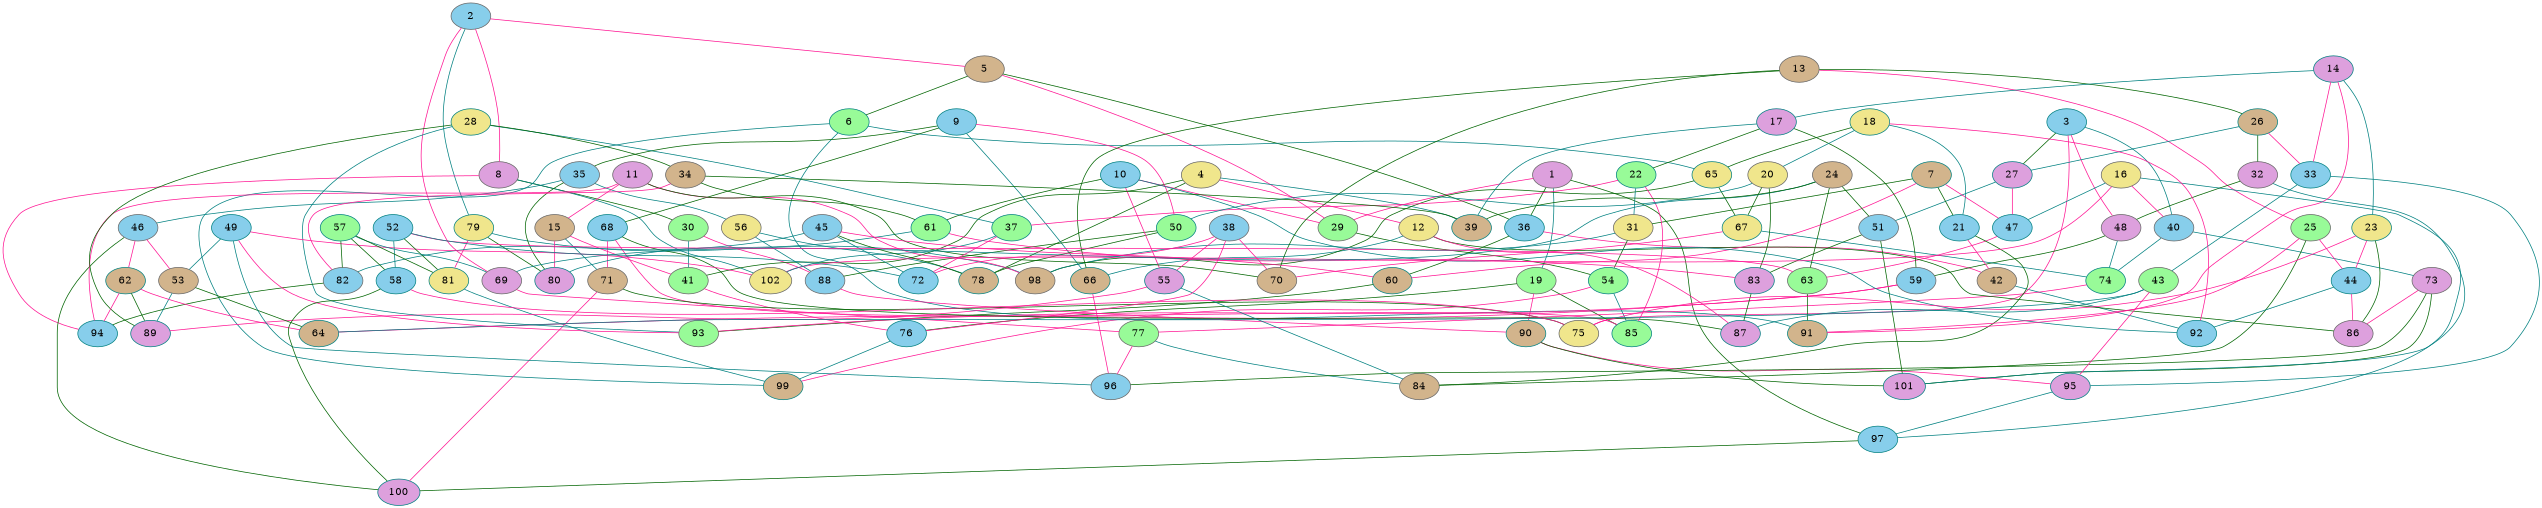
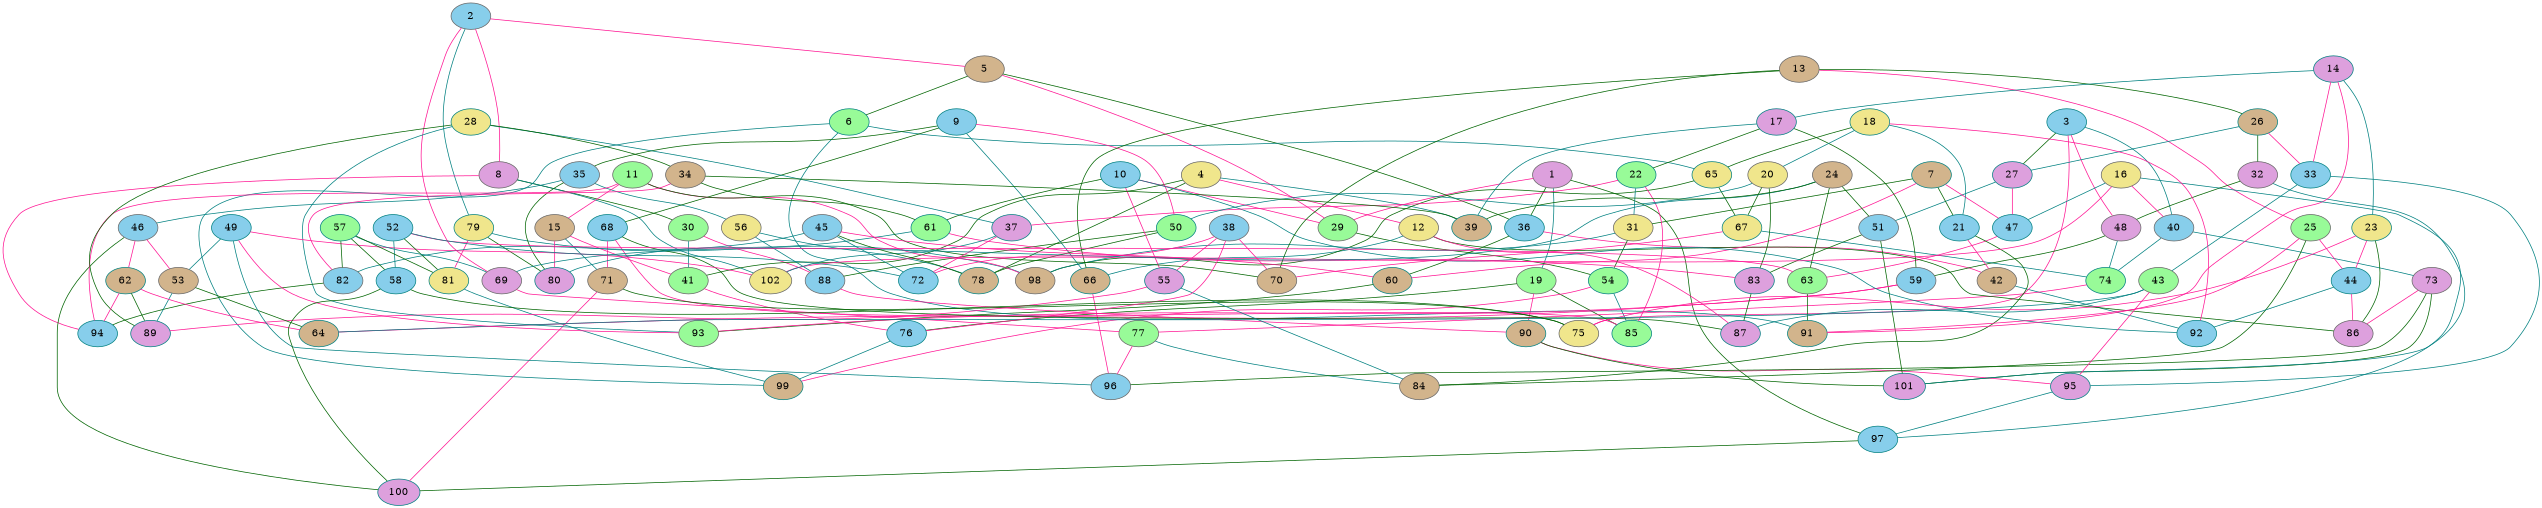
  graph {
    fontname="DejaVu Serif"
    node [color=teal fillcolor=skyblue fontname="DejaVu Serif" style=filled]
    edge [color=deeppink fontname="DejaVu Serif"]
    1 [color=gray40 fillcolor=plum]
    19 [color=gray40 fillcolor=palegreen]
    29 [color=gray40 fillcolor=palegreen]
    36
    97
    76
    85 [fillcolor=palegreen]
    90 [fillcolor=tan]
    54 [fillcolor=palegreen]
    60 [fillcolor=tan]
    42 [color=gray40 fillcolor=tan]
    100 [fillcolor=plum]
    2 [color=gray40]
    5 [color=gray40 fillcolor=tan]
    8 [color=gray40 fillcolor=plum]
    69 [color=gray40 fillcolor=plum]
    79 [fillcolor=khaki]
    6 [fillcolor=palegreen]
    30 [color=gray40 fillcolor=palegreen]
    94
    102 [color=gray40 fillcolor=khaki]
    77 [color=gray40 fillcolor=palegreen]
    98 [color=gray40 fillcolor=tan]
    80 [fillcolor=plum]
    81 [fillcolor=khaki]
    27 [fillcolor=plum]
    3
    40 [color=gray40]
    48 [color=gray40 fillcolor=plum]
    75 [color=gray40 fillcolor=khaki]
    47
    51 [color=gray40]
    73 [color=gray40 fillcolor=plum]
    74 [fillcolor=palegreen]
    59 [color=gray40]
    4 [color=gray40 fillcolor=khaki]
    12 [color=gray40 fillcolor=khaki]
    39 [fillcolor=tan]
    41 [color=gray40 fillcolor=palegreen]
    78 [fillcolor=tan]
    66 [fillcolor=tan]
    86 [color=gray40 fillcolor=plum]
    87 [fillcolor=plum]
    65 [fillcolor=khaki]
    91 [fillcolor=tan]
    99 [fillcolor=tan]
    67 [fillcolor=khaki]
    7 [fillcolor=tan]
    21
    31 [color=gray40 fillcolor=khaki]
    84 [color=gray40 fillcolor=tan]
    63 [color=gray40 fillcolor=palegreen]
    93 [color=gray40 fillcolor=palegreen]
    88 [color=gray40]
    35 [color=gray40]
    9
    50 [fillcolor=palegreen]
    68
    56 [color=gray40 fillcolor=khaki]
    46 [color=gray40]
    96 [color=gray40]
    71 [color=gray40 fillcolor=tan]
    10
    55 [fillcolor=plum]
    61 [fillcolor=palegreen]
    92
    89 [fillcolor=plum]
    83 [fillcolor=plum]
-   11 [color=gray40 fillcolor=plum]
+   11 [color=gray40 fillcolor=palegreen]
    15 [color=gray40 fillcolor=tan]
    70 [color=gray40 fillcolor=tan]
    13 [color=gray40 fillcolor=tan]
    25 [color=gray40 fillcolor=palegreen]
    26 [fillcolor=tan]
    44
    33
    32 [color=gray40 fillcolor=plum]
    14 [fillcolor=plum]
    17 [fillcolor=plum]
    23 [fillcolor=khaki]
    22 [fillcolor=palegreen]
    43 [color=gray40 fillcolor=palegreen]
    95 [fillcolor=plum]
    16 [color=gray40 fillcolor=khaki]
-   37 [fillcolor=palegreen]
+   37 [fillcolor=plum]
    64 [fillcolor=tan]
    18 [fillcolor=khaki]
    20 [color=gray40 fillcolor=khaki]
    101 [fillcolor=plum]
    72
    24 [color=gray40 fillcolor=tan]
    28 [fillcolor=khaki]
    34 [color=gray40 fillcolor=tan]
    82 [color=gray40]
    53 [color=gray40 fillcolor=tan]
    62 [fillcolor=tan]
    38 [color=gray40]
    45 [color=gray40]
    49
    52
    58
    57 [fillcolor=palegreen]
    1 -- 19 [color=teal]
    1 -- 29
    1 -- 36 [color=darkgreen]
    1 -- 97 [color=darkgreen]
    19 -- 76 [color=darkgreen]
    19 -- 85 [color=darkgreen]
    19 -- 90
    29 -- 54 [color=darkgreen]
    36 -- 60 [color=darkgreen]
    36 -- 42
    97 -- 100 [color=darkgreen]
    76 -- 99 [color=teal]
    90 -- 95
    90 -- 101 [color=darkgreen]
    54 -- 85 [color=teal]
    54 -- 99
    60 -- 93 [color=darkgreen]
    42 -- 92 [color=teal]
    2 -- 5
    2 -- 8
    2 -- 69
    2 -- 79 [color=teal]
    5 -- 29
    5 -- 36 [color=darkgreen]
    5 -- 6 [color=darkgreen]
    8 -- 30 [color=darkgreen]
    8 -- 94
    8 -- 102 [color=teal]
    69 -- 77
    79 -- 98 [color=teal]
    79 -- 80 [color=darkgreen]
    79 -- 81
    6 -- 65 [color=teal]
    6 -- 91 [color=teal]
    6 -- 99 [color=teal]
    30 -- 41 [color=teal]
    30 -- 88
    77 -- 84 [color=teal]
    77 -- 96
    81 -- 99 [color=teal]
    27 -- 47
    27 -- 51 [color=teal]
    3 -- 27 [color=darkgreen]
    3 -- 40 [color=teal]
    3 -- 48
    3 -- 75
    40 -- 73 [color=teal]
    40 -- 74 [color=teal]
    48 -- 74 [color=teal]
    48 -- 59 [color=darkgreen]
    47 -- 63
    51 -- 83 [color=darkgreen]
    51 -- 101 [color=darkgreen]
    73 -- 86
    73 -- 96 [color=darkgreen]
    73 -- 101 [color=darkgreen]
    74 -- 77
    59 -- 93
    59 -- 64
    4 -- 12
    4 -- 39 [color=teal]
    4 -- 41 [color=darkgreen]
    4 -- 78 [color=darkgreen]
    12 -- 66 [color=teal]
    12 -- 86 [color=darkgreen]
    12 -- 87
    41 -- 76
    66 -- 96
    65 -- 98 [color=darkgreen]
    65 -- 67 [color=darkgreen]
    67 -- 74 [color=teal]
    67 -- 70
    7 -- 60
    7 -- 47
    7 -- 21 [color=darkgreen]
    7 -- 31 [color=darkgreen]
    21 -- 42
    21 -- 84 [color=darkgreen]
    31 -- 54 [color=darkgreen]
    31 -- 98 [color=teal]
    63 -- 91 [color=darkgreen]
    88 -- 90
    35 -- 80 [color=darkgreen]
    35 -- 56 [color=teal]
    35 -- 46 [color=teal]
    9 -- 66 [color=teal]
    9 -- 35 [color=darkgreen]
    9 -- 50
    9 -- 68 [color=darkgreen]
    50 -- 78 [color=darkgreen]
    50 -- 88 [color=darkgreen]
    68 -- 85
    68 -- 87 [color=darkgreen]
    68 -- 71
    56 -- 78 [color=teal]
    56 -- 88 [color=teal]
    46 -- 100 [color=darkgreen]
    46 -- 53
    46 -- 62
    71 -- 100
    71 -- 75 [color=darkgreen]
    10 -- 29
    10 -- 55
    10 -- 61 [color=darkgreen]
    10 -- 92 [color=teal]
    55 -- 84 [color=teal]
    55 -- 89
    61 -- 80 [color=teal]
    61 -- 83
    83 -- 87 [color=darkgreen]
    11 -- 94
    11 -- 98
    11 -- 15
    11 -- 70 [color=darkgreen]
    15 -- 80
    15 -- 41
    15 -- 71 [color=teal]
    13 -- 66 [color=darkgreen]
    13 -- 70 [color=darkgreen]
    13 -- 25
    13 -- 26 [color=darkgreen]
    25 -- 91
    25 -- 84 [color=darkgreen]
    25 -- 44
    26 -- 27 [color=teal]
    26 -- 33
    26 -- 32 [color=darkgreen]
    44 -- 86
    44 -- 92 [color=teal]
    33 -- 43 [color=teal]
    33 -- 95 [color=teal]
    32 -- 48 [color=darkgreen]
    32 -- 101 [color=teal]
    14 -- 91
    14 -- 33
    14 -- 17 [color=teal]
    14 -- 23 [color=teal]
    17 -- 59 [color=darkgreen]
    17 -- 39 [color=teal]
    17 -- 22 [color=darkgreen]
    23 -- 75
    23 -- 86 [color=darkgreen]
    23 -- 44
    22 -- 85
    22 -- 31 [color=teal]
    22 -- 37
    43 -- 87 [color=teal]
    43 -- 95
    43 -- 64 [color=teal]
    95 -- 97 [color=teal]
    16 -- 97 [color=teal]
    16 -- 102
    16 -- 40
    16 -- 47 [color=teal]
    37 -- 102 [color=teal]
    37 -- 72
    18 -- 65 [color=darkgreen]
    18 -- 21 [color=teal]
    18 -- 92
    18 -- 20 [color=teal]
    20 -- 67 [color=darkgreen]
    20 -- 50 [color=teal]
    20 -- 83 [color=darkgreen]
    24 -- 69 [color=teal]
    24 -- 51 [color=darkgreen]
    24 -- 39 [color=darkgreen]
    24 -- 63 [color=darkgreen]
    28 -- 93 [color=teal]
    28 -- 89 [color=darkgreen]
    28 -- 37 [color=teal]
    28 -- 34 [color=darkgreen]
    34 -- 39 [color=darkgreen]
    34 -- 61 [color=darkgreen]
    34 -- 82
    82 -- 94 [color=darkgreen]
    53 -- 89 [color=teal]
    53 -- 64 [color=darkgreen]
    62 -- 94
    62 -- 89 [color=darkgreen]
    62 -- 64
    38 -- 76
    38 -- 55
    38 -- 70
    38 -- 72
    45 -- 60
    45 -- 78 [color=darkgreen]
    45 -- 72 [color=teal]
    45 -- 82 [color=teal]
    49 -- 102
    49 -- 93
    49 -- 96 [color=teal]
    49 -- 53 [color=teal]
    52 -- 81 [color=darkgreen]
    52 -- 63
    52 -- 72 [color=teal]
    52 -- 58 [color=teal]
    58 -- 100 [color=darkgreen]
-   58 -- 75
+   58 -- 75 [color=darkgreen]
    57 -- 69 [color=teal]
    57 -- 81 [color=darkgreen]
    57 -- 82 [color=darkgreen]
    57 -- 58 [color=darkgreen]
  }
